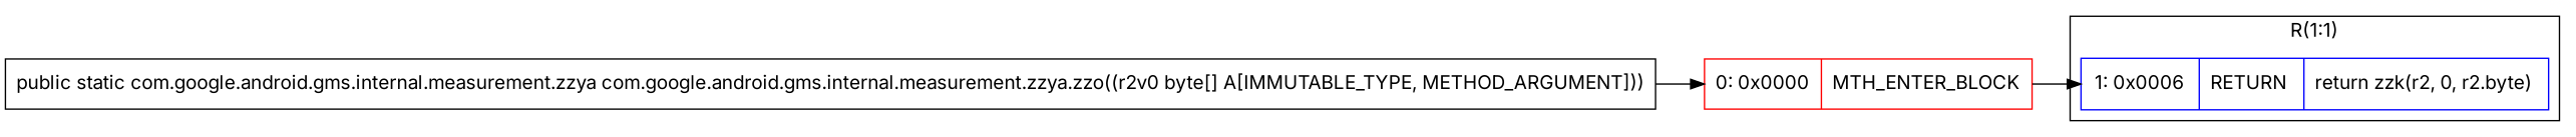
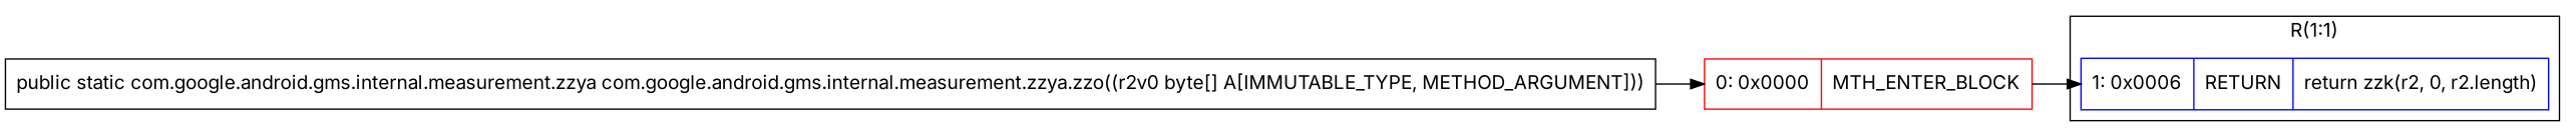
  digraph {
    rankdir=LR
    fontname=Inter
    node [shape=record fontname=Inter]
    edge [fontname=Inter]
-   n1 [color=blue label="{1\:\ 0x0006|RETURN\l|return zzk(r2, 0, r2.byte)\l}"]
+   n1 [color=blue label="{1\:\ 0x0006|RETURN\l|return zzk(r2, 0, r2.length)\l}"]
    n2 [color=red label="{0\:\ 0x0000|MTH_ENTER_BLOCK\l}"]
    n3 [label="{public static com.google.android.gms.internal.measurement.zzya com.google.android.gms.internal.measurement.zzya.zzo((r2v0 byte[] A[IMMUTABLE_TYPE, METHOD_ARGUMENT])) }"]
    subgraph cluster_1 {
      label="R(1:1)"
      n1
    }
    n2 -> n1
    n3 -> n2
  }
